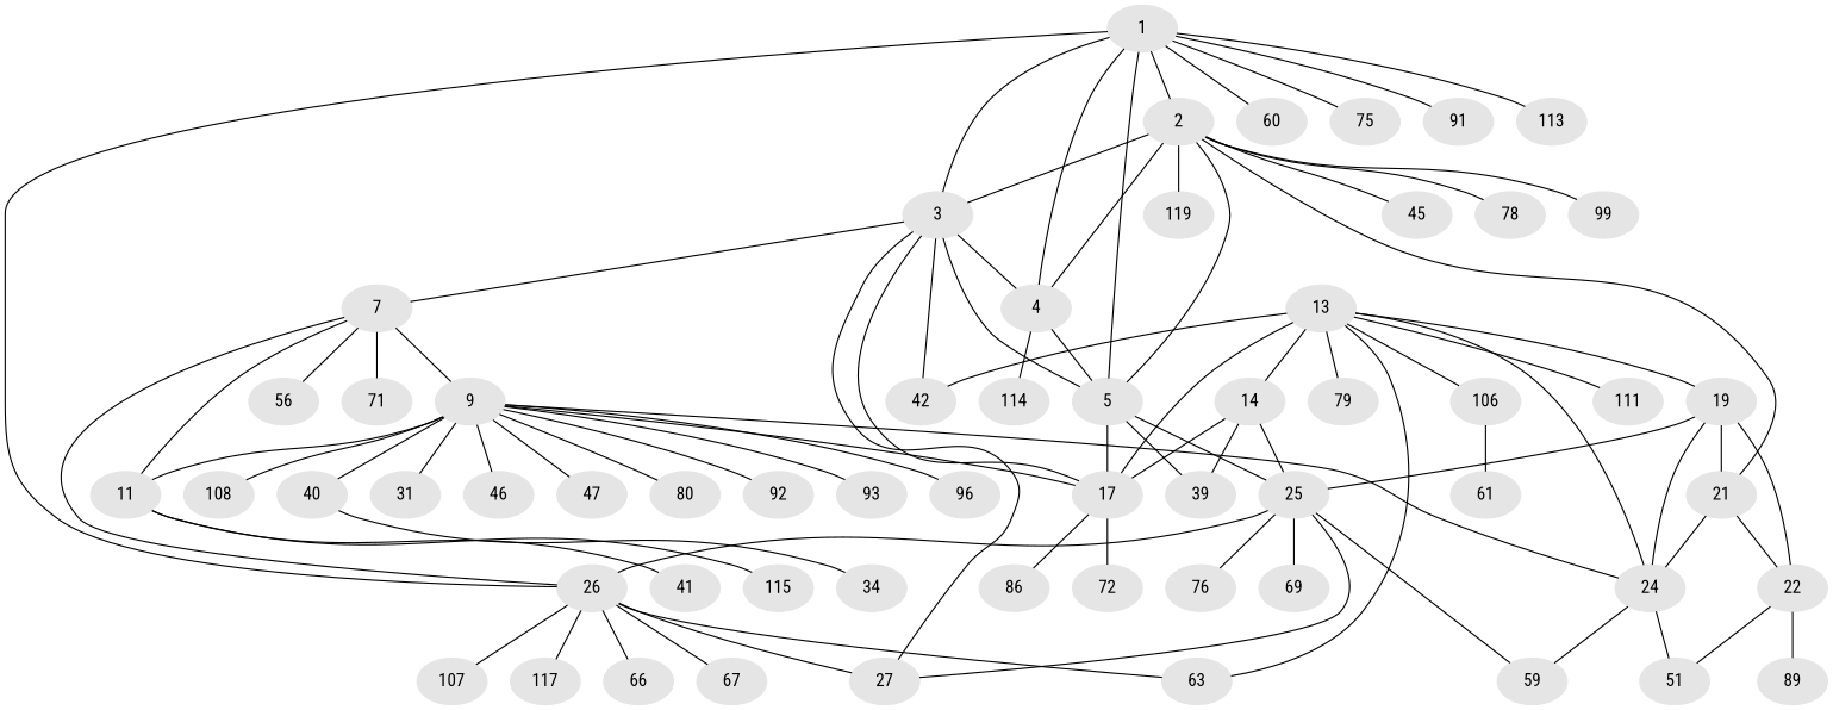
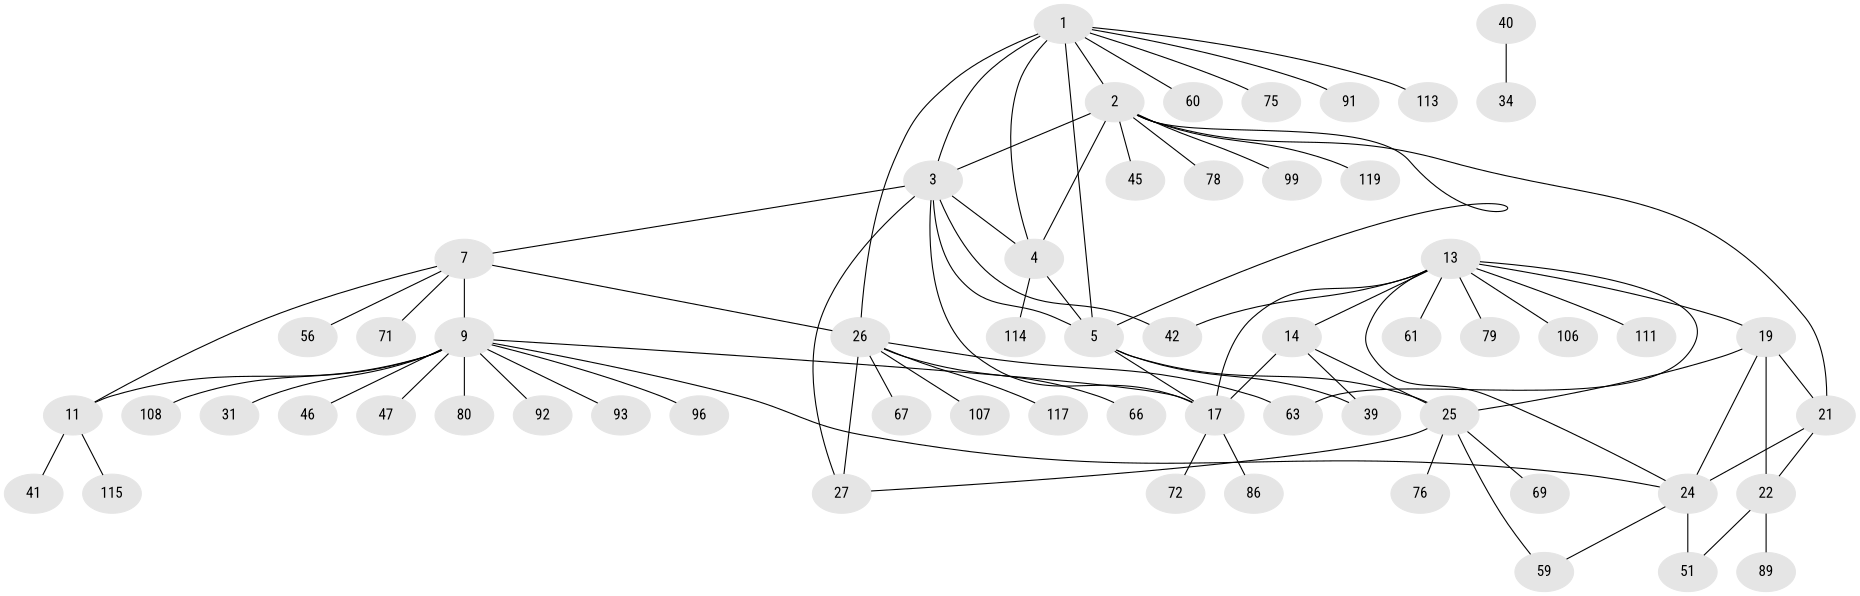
  graph {
    fontname="Roboto Condensed"
    node [color=gray90 fontname="Roboto Condensed" style=filled]
    edge [fontname="Roboto Condensed"]
    1
    2
    3 [super="+34+64"]
    4
    5 [super="+6"]
    26 [super="+28+97+43+29"]
    60
    75
    91
    113
    21 [super="+70+104+87+37"]
    45
    78
    99
    119
    7 [super="+8"]
    17 [super="+18+58+65+103"]
    27
    42
    114
    25 [super="+30+55+74+81+98+49"]
    39
    63
    66
    67 [super="+118"]
    107
    117
    24 [super="+110+95+116+105+38"]
    22
    9 [super="+12"]
    11
    56
    71 [super="+84"]
    72
    86
    59 [super="+83"]
    69
    76
    31
    40
    46
    47
    80
    92
    93
    96
    108
    41
    115
    51
    n51 [label=34 super="+50"]
    13 [super="+62+54+15"]
    14 [super="+16"]
    19 [super="+20+23+57"]
    61
    79
    106
    111
    89
    1 -- 2
    1 -- 3
    1 -- 4
    1 -- 5 [weight=2]
    1 -- 26
    1 -- 60
    1 -- 75
    1 -- 91
    1 -- 113
    2 -- 3
    2 -- 4
    2 -- 5 [weight=2]
    2 -- 21
    2 -- 45
    2 -- 78
    2 -- 99
    2 -- 119
    3 -- 4
    3 -- 5 [weight=2]
    3 -- 7
    3 -- 17
    3 -- 27
    3 -- 42
    4 -- 5 [weight=2]
    4 -- 114
    5 -- 17 [weight=2]
    5 -- 25
    5 -- 39
    26 -- 27 [weight=3]
    26 -- 63
    26 -- 66
    26 -- 67
    26 -- 107
    26 -- 117
    21 -- 24
    21 -- 22
    7 -- 26 [weight=2]
    7 -- 9 [weight=4]
    7 -- 11 [weight=2]
    7 -- 56
    7 -- 71
    17 -- 72
    17 -- 86
-   25 -- 26 [weight=6]
    25 -- 27 [weight=2]
    25 -- 59
    25 -- 69
    25 -- 76
    24 -- 59
    24 -- 51
    22 -- 51
    22 -- 89
    9 -- 17
    9 -- 24
    9 -- 11 [weight=2]
    9 -- 31
-   9 -- 40
    9 -- 46
    9 -- 47
    9 -- 80
    9 -- 92
    9 -- 93
    9 -- 96
    9 -- 108
    11 -- 41
    11 -- 115
    40 -- n51
    13 -- 17 [weight=4]
    13 -- 42
    13 -- 63
    13 -- 24
    13 -- 14 [weight=4]
    13 -- 19
-   106 -- 61
+   13 -- 61
    13 -- 79
    13 -- 106
    13 -- 111
    14 -- 17 [weight=4]
    14 -- 25
    14 -- 39
    19 -- 21 [weight=3]
    19 -- 25
    19 -- 24 [weight=3]
    19 -- 22 [weight=3]
  }
